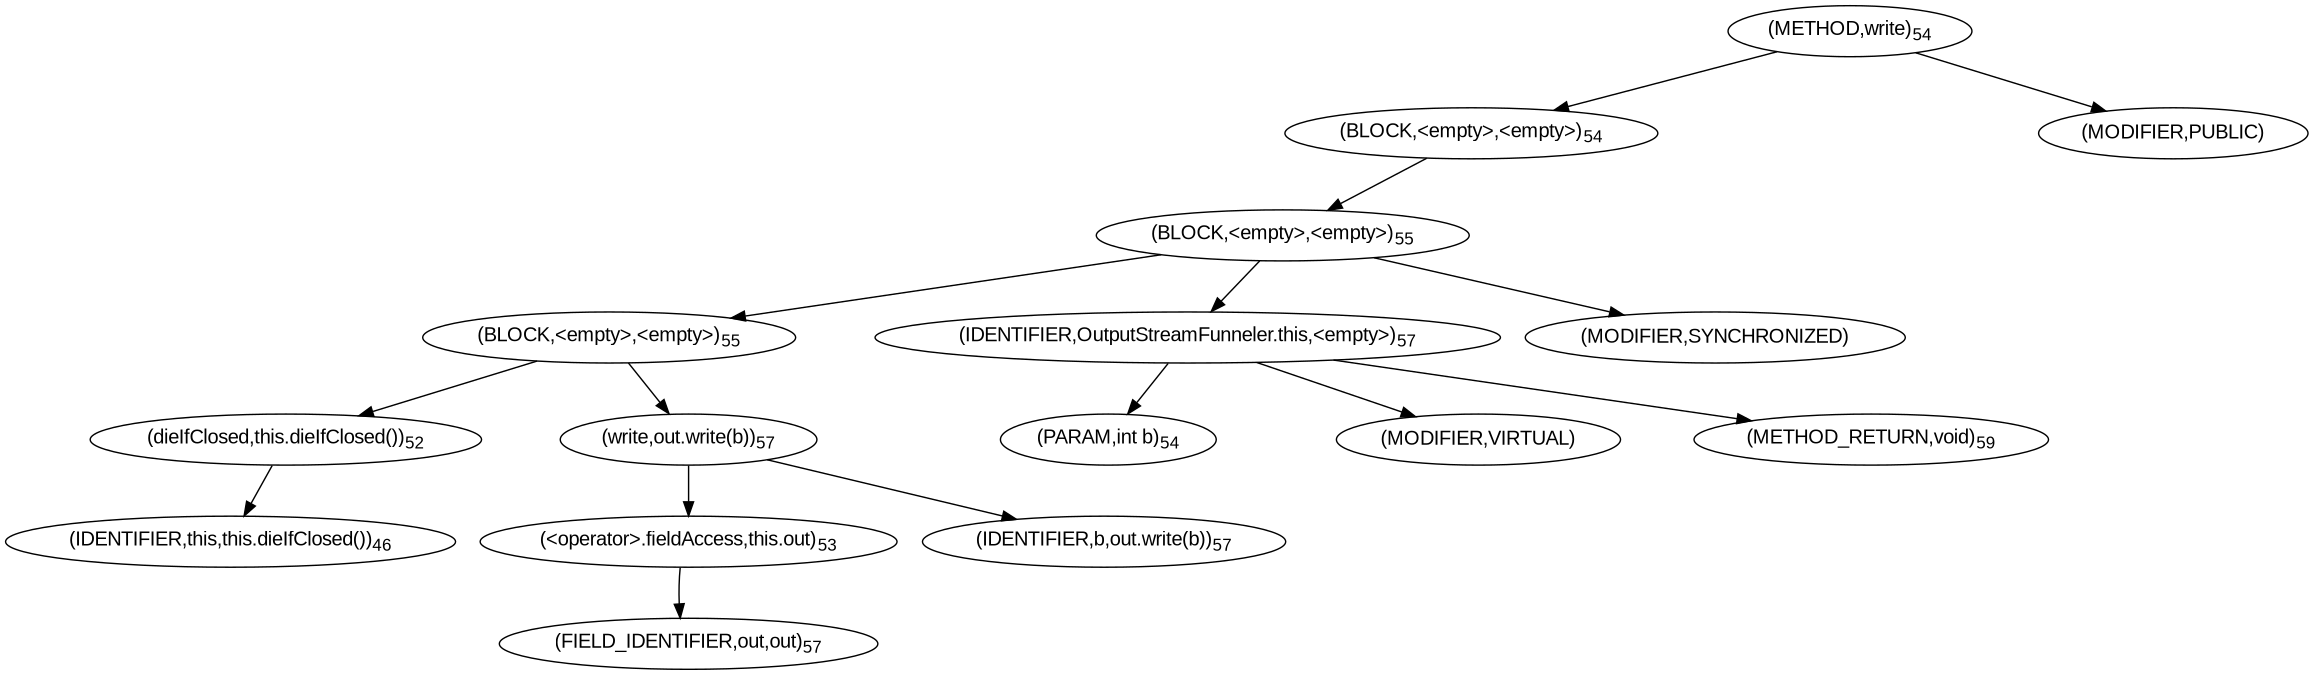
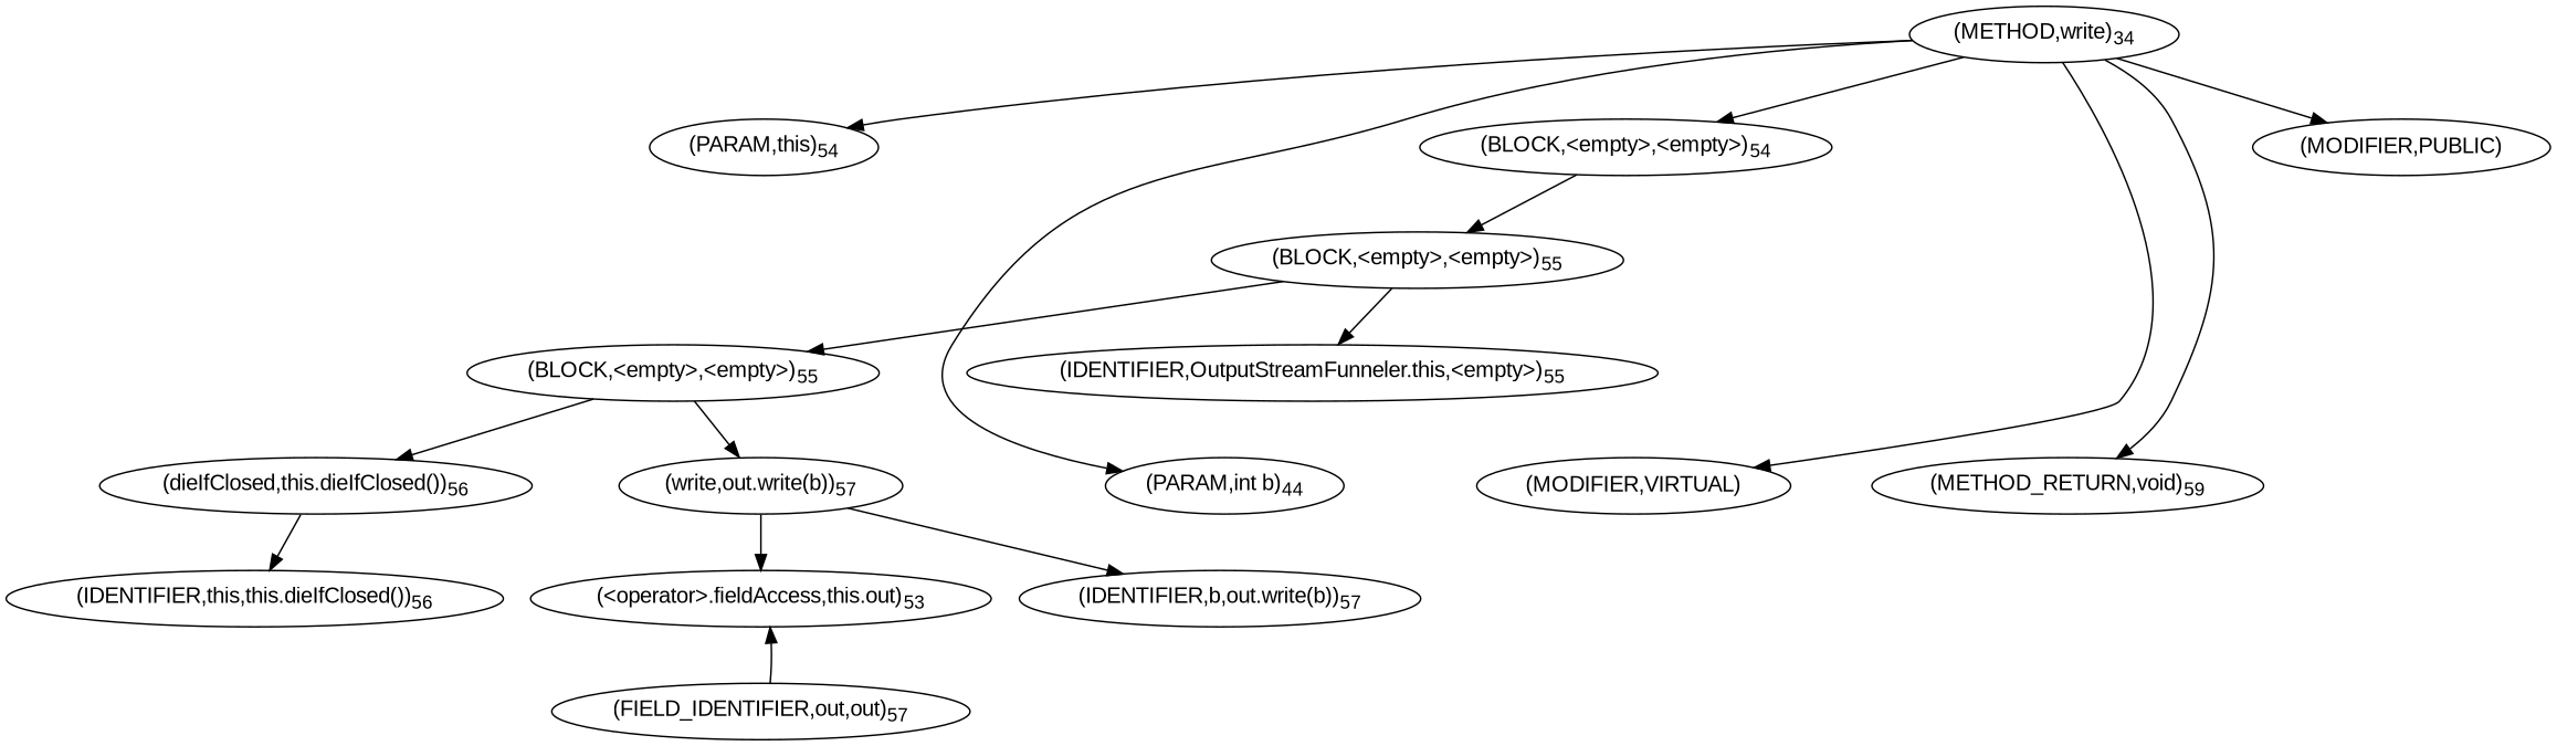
  digraph {
    fontname="Liberation Sans"
    node [fontname="Liberation Sans"]
    edge [fontname="Liberation Sans"]
-   n1 [label=<(METHOD,write)<SUB>54</SUB>>]
-   n3 [label=<(PARAM,int b)<SUB>54</SUB>>]
+   n1 [label=<(METHOD,write)<SUB>34</SUB>>]
+   n2 [label=<(PARAM,this)<SUB>54</SUB>>]
+   n3 [label=<(PARAM,int b)<SUB>44</SUB>>]
    n4 [label=<(BLOCK,&lt;empty&gt;,&lt;empty&gt;)<SUB>54</SUB>>]
    n5 [label=<(MODIFIER,PUBLIC)>]
    n6 [label=<(MODIFIER,VIRTUAL)>]
    n7 [label=<(METHOD_RETURN,void)<SUB>59</SUB>>]
    n8 [label=<(BLOCK,&lt;empty&gt;,&lt;empty&gt;)<SUB>55</SUB>>]
-   n9 [label=<(MODIFIER,SYNCHRONIZED)>]
-   n10 [label=<(IDENTIFIER,OutputStreamFunneler.this,&lt;empty&gt;)<SUB>57</SUB>>]
+   n10 [label=<(IDENTIFIER,OutputStreamFunneler.this,&lt;empty&gt;)<SUB>55</SUB>>]
    n11 [label=<(BLOCK,&lt;empty&gt;,&lt;empty&gt;)<SUB>55</SUB>>]
-   n12 [label=<(dieIfClosed,this.dieIfClosed())<SUB>52</SUB>>]
+   n12 [label=<(dieIfClosed,this.dieIfClosed())<SUB>56</SUB>>]
    n13 [label=<(write,out.write(b))<SUB>57</SUB>>]
-   n14 [label=<(IDENTIFIER,this,this.dieIfClosed())<SUB>46</SUB>>]
+   n14 [label=<(IDENTIFIER,this,this.dieIfClosed())<SUB>56</SUB>>]
    n15 [label=<(&lt;operator&gt;.fieldAccess,this.out)<SUB>53</SUB>>]
    n16 [label=<(IDENTIFIER,b,out.write(b))<SUB>57</SUB>>]
    n17 [label=<(FIELD_IDENTIFIER,out,out)<SUB>57</SUB>>]
-   n10 -> n3
+   n1 -> n2
+   n1 -> n3
    n1 -> n4
    n1 -> n5
-   n10 -> n6
-   n10 -> n7
+   n1 -> n6
+   n1 -> n7
    n4 -> n8
-   n8 -> n9
    n8 -> n10
    n8 -> n11
    n11 -> n12
    n11 -> n13
    n12 -> n14
    n13 -> n15
    n13 -> n16
-   n15 -> n17
+   n17 -> n15
  }
